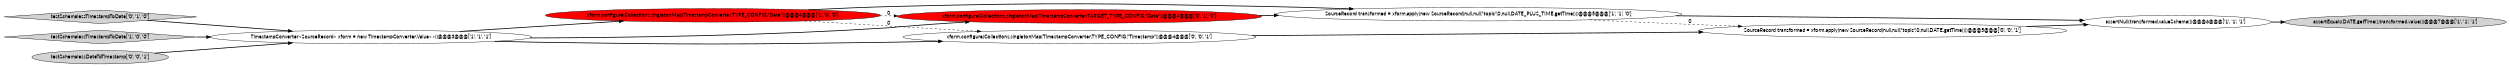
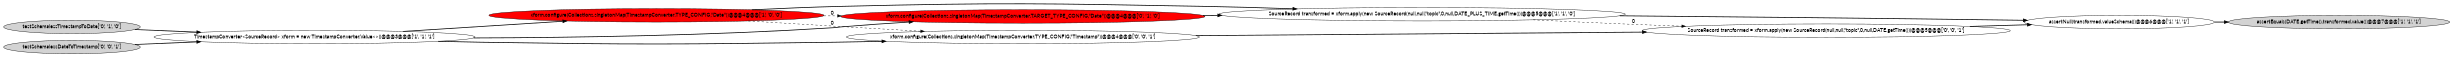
  digraph {
    fontname=Lato
    rankdir=LR
    node [fillcolor=white fontname=Lato shape=ellipse style=filled]
    edge [fontname=Lato style=bold]
    n1 [label="SourceRecord transformed = xform.apply(new SourceRecord(null,null,\"topic\",0,null,DATE_PLUS_TIME.getTime()))@@@5@@@['1', '1', '0']"]
    n2 [label="assertNull(transformed.valueSchema())@@@6@@@['1', '1', '1']"]
    n3 [label="SourceRecord transformed = xform.apply(new SourceRecord(null,null,\"topic\",0,null,DATE.getTime()))@@@5@@@['0', '0', '1']"]
    n4 [fillcolor=lightgray label="assertEquals(DATE.getTime(),transformed.value())@@@7@@@['1', '1', '1']"]
    n5 [label="TimestampConverter<SourceRecord> xform = new TimestampConverter.Value<>()@@@3@@@['1', '1', '1']"]
    n6 [fillcolor=red label="xform.configure(Collections.singletonMap(TimestampConverter.TYPE_CONFIG,\"Date\"))@@@4@@@['1', '0', '0']"]
    n7 [fillcolor=red label="xform.configure(Collections.singletonMap(TimestampConverter.TARGET_TYPE_CONFIG,\"Date\"))@@@4@@@['0', '1', '0']"]
    n8 [label="xform.configure(Collections.singletonMap(TimestampConverter.TYPE_CONFIG,\"Timestamp\"))@@@4@@@['0', '0', '1']"]
-   n9 [fillcolor=lightgray label="testSchemalessTimestampToDate['0', '1', '0']" shape=diamond]
-   n10 [fillcolor=lightgray label="testSchemalessTimestampToDate['1', '0', '0']" shape=diamond]
+   n9 [fillcolor=lightgray label="testSchemalessTimestampToDate['0', '1', '0']"]
    n11 [fillcolor=lightgray label="testSchemalessDateToTimestamp['0', '0', '1']"]
    n1 -> n2
    n1 -> n3 [label=0 style=dashed]
    n2 -> n4
    n3 -> n2
    n5 -> n6
    n5 -> n7
    n5 -> n8
    n6 -> n1
    n6 -> n7 [label=0 style=dashed]
    n6 -> n8 [label=0 style=dashed]
    n7 -> n1
    n8 -> n3
    n9 -> n5
-   n10 -> n5
    n11 -> n5
  }
